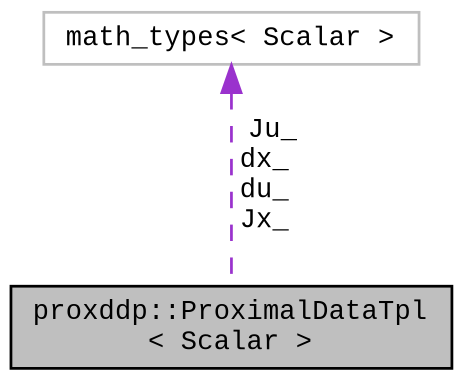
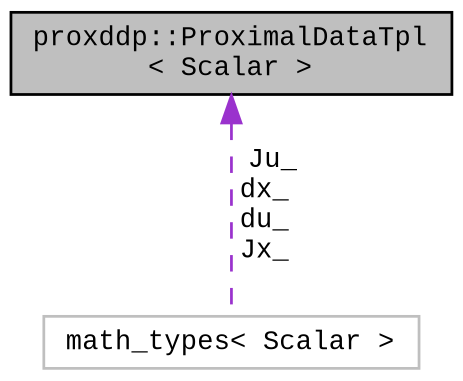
  digraph {
    fontname="Liberation Mono"
    node [fontname="Liberation Mono" fontsize=10 shape=record]
    n1 [color=black fillcolor=grey75 fontcolor=black height=0.2 label="proxddp::ProximalDataTpl\l\< Scalar \>" style=filled width=0.4]
    n2 [color=grey75 height=0.2 label="math_types\< Scalar \>" width=0.4]
-   n2 -> n1 [color=darkorchid3 dir=back fontname="Liberation Mono" fontsize=10 label=" Ju_\ndx_\ndu_\nJx_" labelfontname=Helvetica labelfontsize=10 style=dashed]
+   n1 -> n2 [color=darkorchid3 dir=back fontname="Liberation Mono" fontsize=10 label=" Ju_\ndx_\ndu_\nJx_" labelfontname=Helvetica labelfontsize=10 style=dashed]
  }
